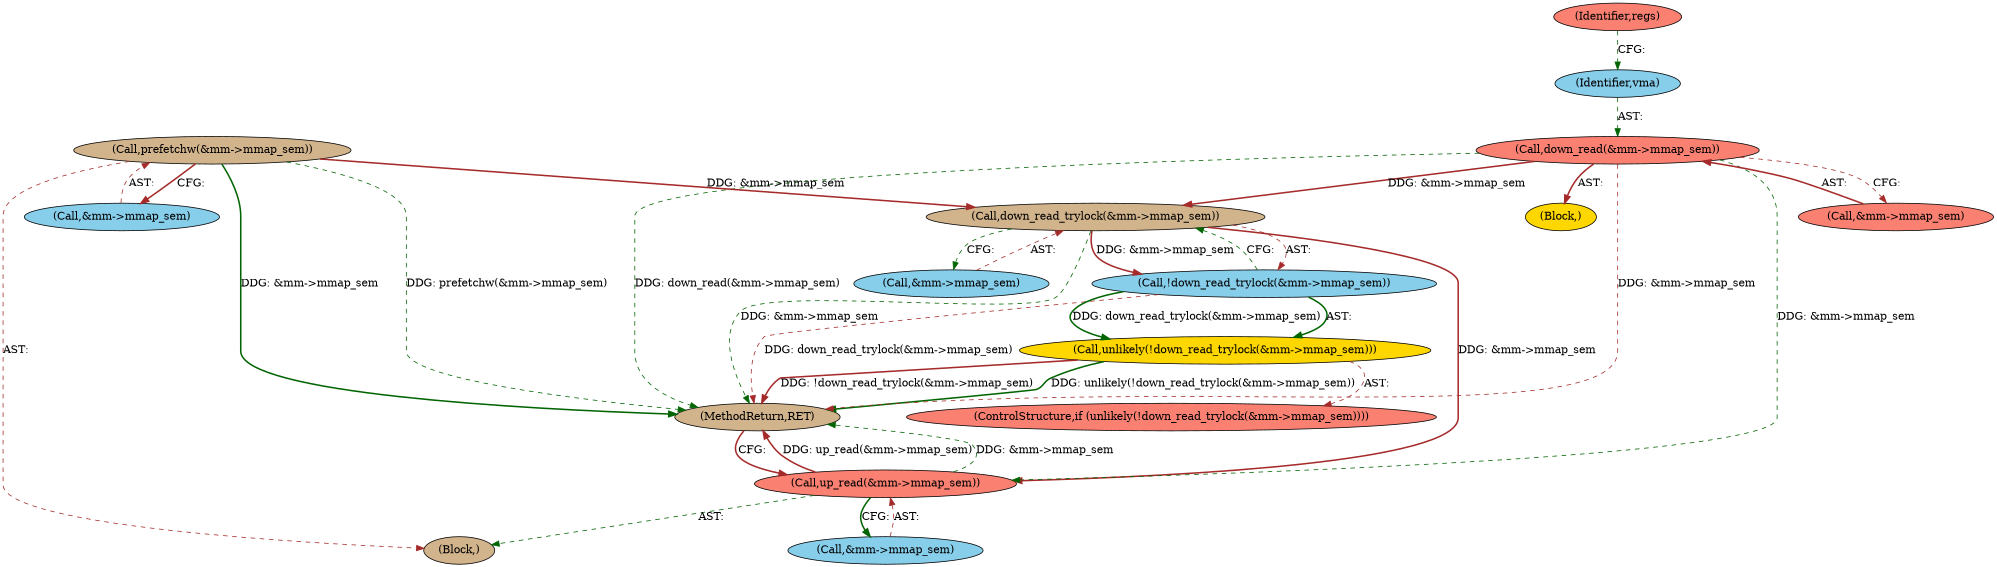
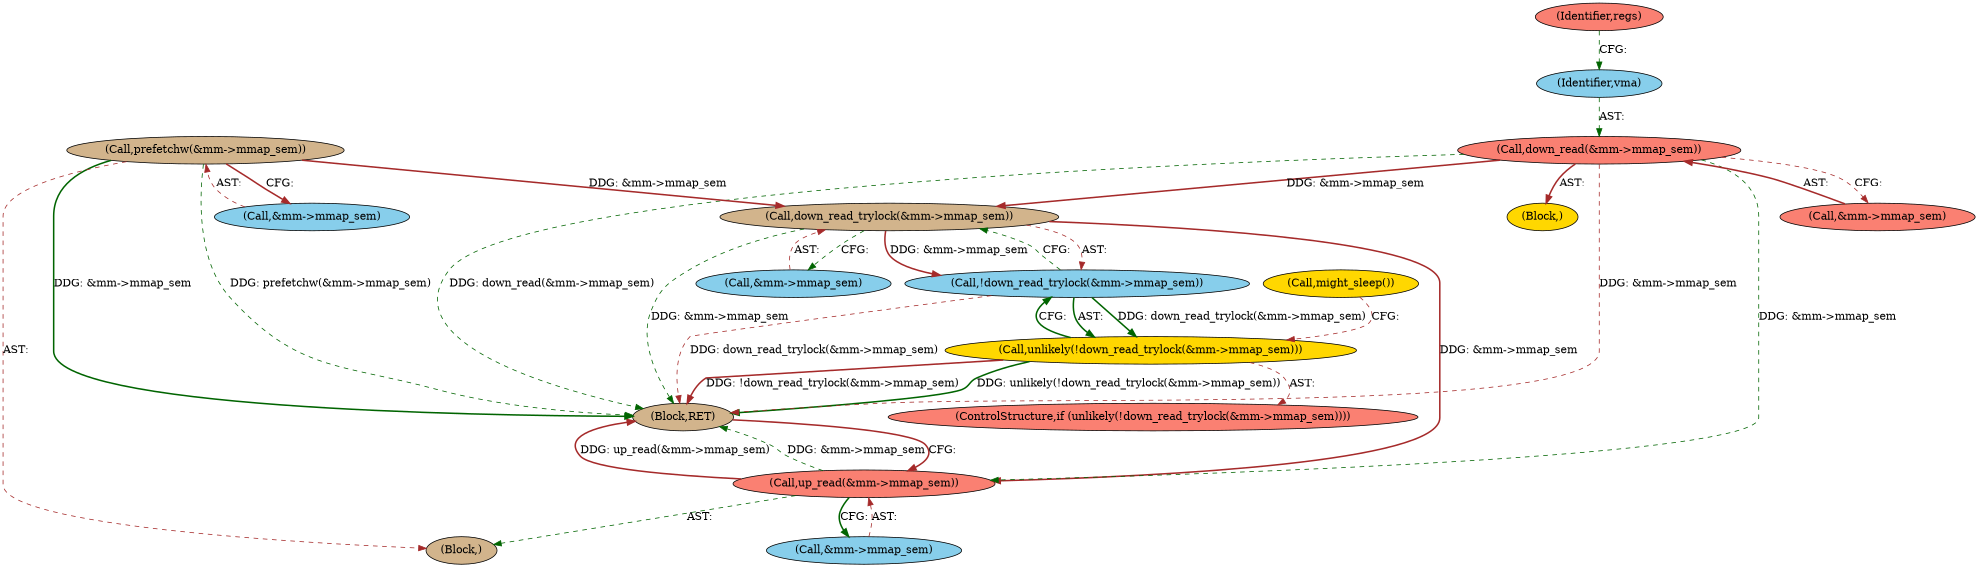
  digraph {
    node [fillcolor=skyblue style=filled]
    edge [color=brown style=dashed]
    n1 [fillcolor=tan label="(Call,down_read_trylock(&mm->mmap_sem))"]
    n2 [label="(Call,!down_read_trylock(&mm->mmap_sem))"]
    n3 [fillcolor=salmon label="(Call,up_read(&mm->mmap_sem))"]
-   n4 [fillcolor=tan label="(MethodReturn,RET)"]
+   n4 [fillcolor=tan label="(Block,RET)"]
    n5 [label="(Call,&mm->mmap_sem)"]
    n6 [fillcolor=gold label="(Call,unlikely(!down_read_trylock(&mm->mmap_sem)))"]
    n7 [fillcolor=salmon label="(Call,down_read(&mm->mmap_sem))"]
    n8 [fillcolor=salmon label="(Call,&mm->mmap_sem)"]
    n9 [fillcolor=gold label="(Block,)"]
    n10 [fillcolor=tan label="(Block,)"]
    n11 [label="(Call,&mm->mmap_sem)"]
    n12 [fillcolor=tan label="(Call,prefetchw(&mm->mmap_sem))"]
    n13 [label="(Call,&mm->mmap_sem)"]
    n14 [fillcolor=salmon label="(ControlStructure,if (unlikely(!down_read_trylock(&mm->mmap_sem))))"]
    n15 [fillcolor=salmon label="(Identifier,regs)"]
    n16 [label="(Identifier,vma)"]
+   n17 [fillcolor=gold label="(Call,might_sleep())"]
    n1 -> n2 [label="AST: "]
    n1 -> n2 [label="DDG: &mm->mmap_sem" style=bold]
    n1 -> n3 [label="DDG: &mm->mmap_sem" style=bold]
    n1 -> n4 [color=darkgreen label="DDG: &mm->mmap_sem"]
    n1 -> n5 [color=darkgreen label="CFG: "]
    n2 -> n1 [color=darkgreen label="CFG: "]
    n2 -> n4 [label="DDG: down_read_trylock(&mm->mmap_sem)"]
    n2 -> n6 [color=darkgreen label="AST: " style=bold]
    n2 -> n6 [color=darkgreen label="DDG: down_read_trylock(&mm->mmap_sem)" style=bold]
    n3 -> n4 [label="DDG: up_read(&mm->mmap_sem)" style=bold]
    n3 -> n4 [color=darkgreen label="DDG: &mm->mmap_sem"]
    n3 -> n10 [color=darkgreen label="AST: "]
    n3 -> n11 [color=darkgreen label="CFG: " style=bold]
    n4 -> n3 [label="CFG: " style=bold]
    n5 -> n1 [label="AST: "]
+   n6 -> n2 [color=darkgreen label="CFG: " style=bold]
    n6 -> n4 [color=darkgreen label="DDG: unlikely(!down_read_trylock(&mm->mmap_sem))" style=bold]
    n6 -> n4 [label="DDG: !down_read_trylock(&mm->mmap_sem)" style=bold]
    n6 -> n14 [label="AST: "]
    n7 -> n1 [label="DDG: &mm->mmap_sem" style=bold]
    n7 -> n3 [color=darkgreen label="DDG: &mm->mmap_sem"]
    n7 -> n4 [color=darkgreen label="DDG: down_read(&mm->mmap_sem)"]
    n7 -> n4 [label="DDG: &mm->mmap_sem"]
    n7 -> n8 [label="CFG: "]
    n7 -> n9 [label="AST: " style=bold]
    n8 -> n7 [label="AST: " style=bold]
    n11 -> n3 [label="AST: "]
    n12 -> n1 [label="DDG: &mm->mmap_sem" style=bold]
    n12 -> n4 [color=darkgreen label="DDG: &mm->mmap_sem" style=bold]
    n12 -> n4 [color=darkgreen label="DDG: prefetchw(&mm->mmap_sem)"]
    n12 -> n10 [label="AST: "]
    n12 -> n13 [label="CFG: " style=bold]
    n13 -> n12 [label="AST: "]
    n15 -> n16 [color=darkgreen label="CFG: "]
    n16 -> n7 [color=darkgreen label="AST: "]
+   n17 -> n6 [label="CFG: "]
  }
